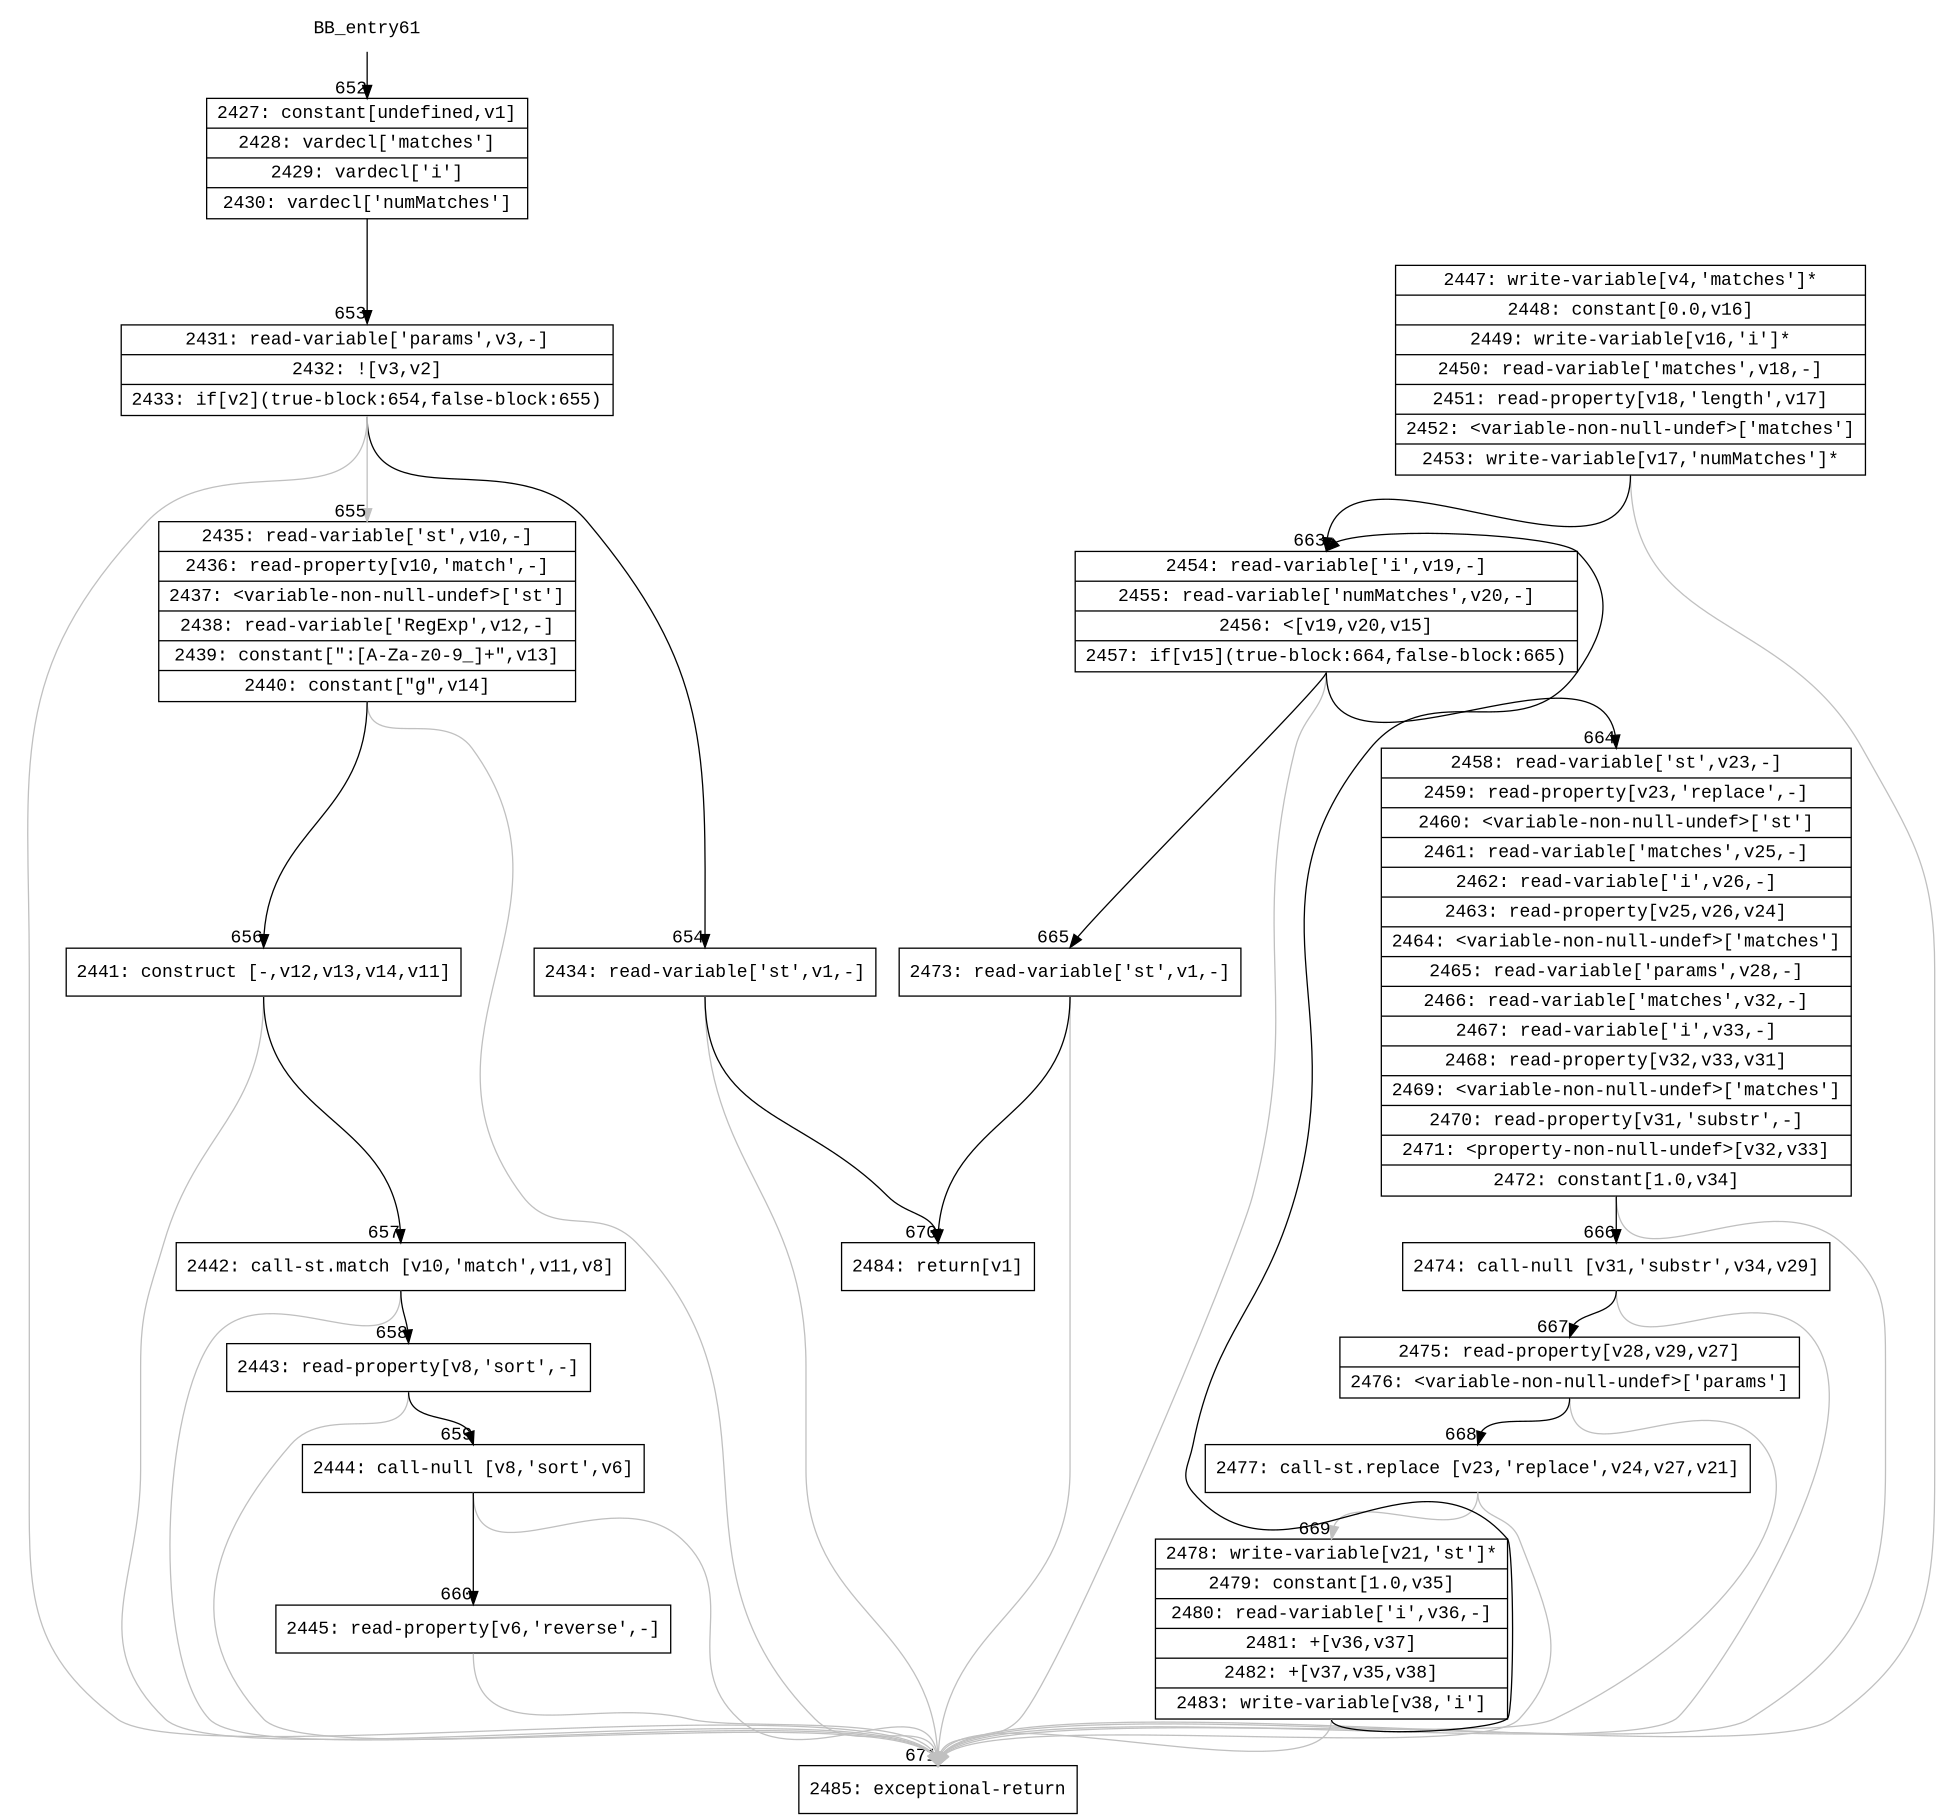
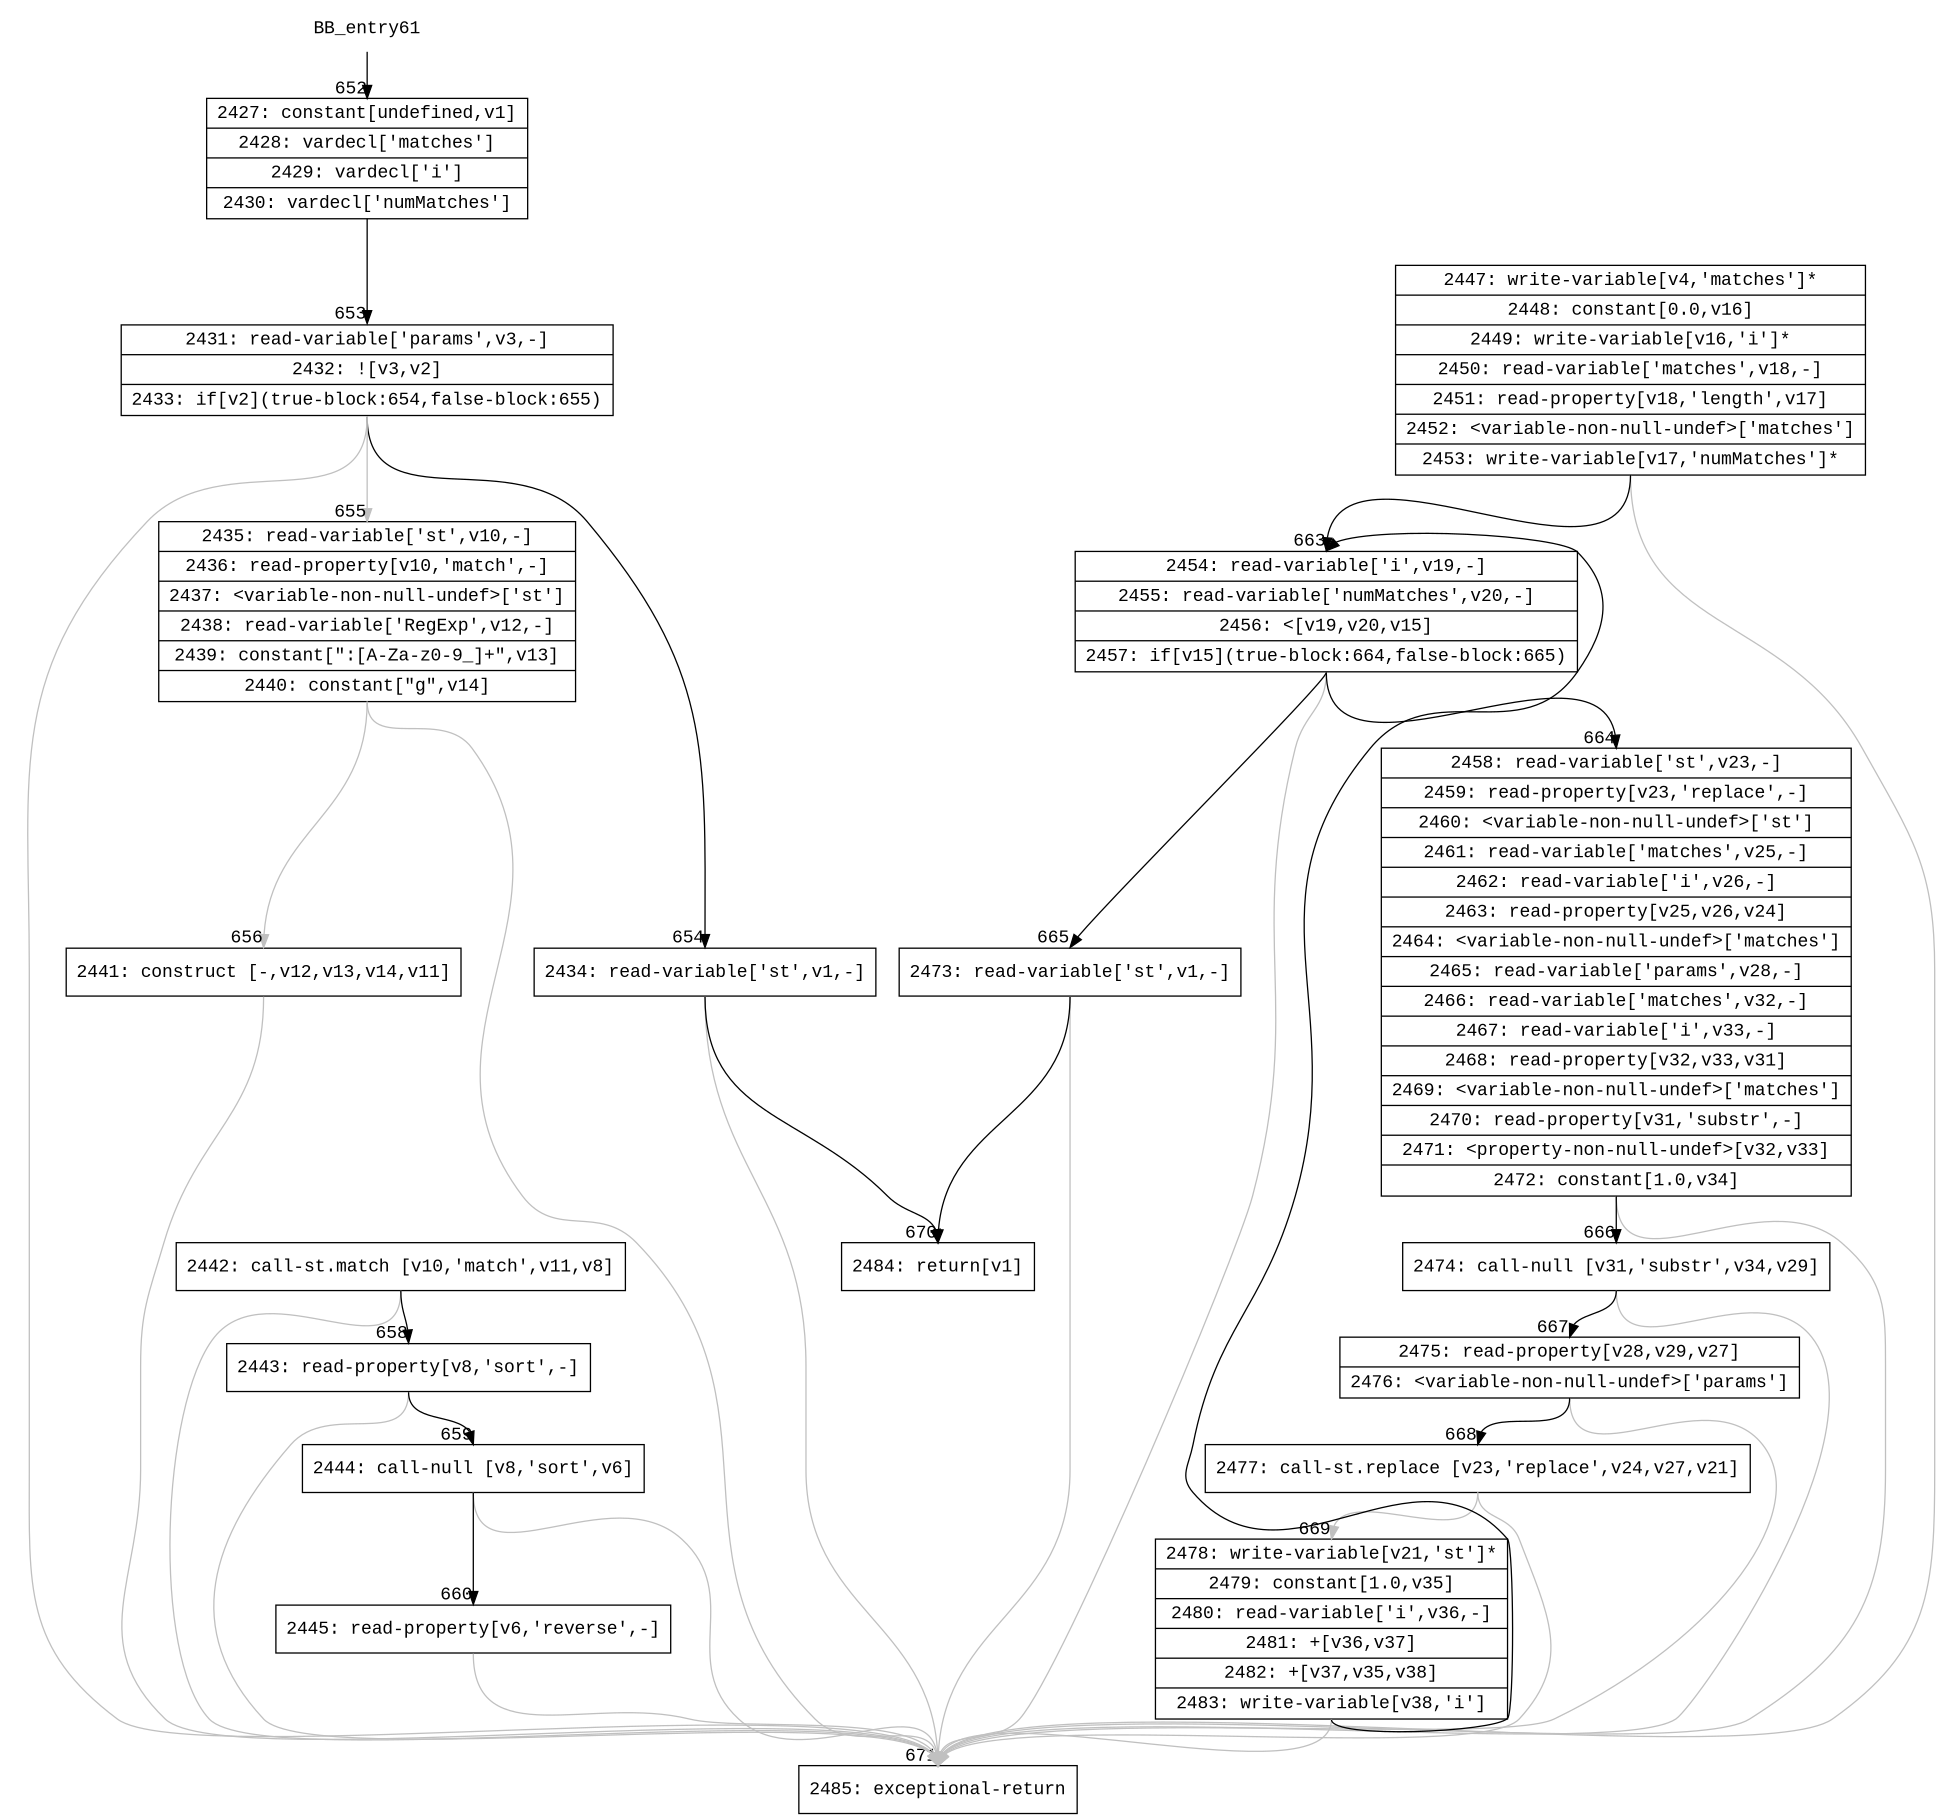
  digraph {
    fontname="Liberation Mono"
    rankdir=TD
    node [fontname="Liberation Mono" shape=record]
    edge [fontname="Liberation Mono" headport=n tailport=s color=gray]
    n1 [label=BB_entry61 shape=none]
    n2 [label="{2427: constant[undefined,v1]|2428: vardecl['matches']|2429: vardecl['i']|2430: vardecl['numMatches']}"]
    n3 [label="{2431: read-variable['params',v3,-]|2432: ![v3,v2]|2433: if[v2](true-block:654,false-block:655)}"]
    n4 [label="{2434: read-variable['st',v1,-]}"]
    n5 [label="{2435: read-variable['st',v10,-]|2436: read-property[v10,'match',-]|2437: \<variable-non-null-undef\>['st']|2438: read-variable['RegExp',v12,-]|2439: constant[\":[A-Za-z0-9_]+\",v13]|2440: constant[\"g\",v14]}"]
    n6 [label="{2485: exceptional-return}"]
    n7 [label="{2484: return[v1]}"]
    n8 [label="{2441: construct [-,v12,v13,v14,v11]}"]
    n9 [label="{2442: call-st.match [v10,'match',v11,v8]}"]
    n10 [label="{2443: read-property[v8,'sort',-]}"]
    n11 [label="{2444: call-null [v8,'sort',v6]}"]
    n12 [label="{2445: read-property[v6,'reverse',-]}"]
    n13 [label="{2447: write-variable[v4,'matches']*|2448: constant[0.0,v16]|2449: write-variable[v16,'i']*|2450: read-variable['matches',v18,-]|2451: read-property[v18,'length',v17]|2452: \<variable-non-null-undef\>['matches']|2453: write-variable[v17,'numMatches']*}"]
    n14 [label="{2454: read-variable['i',v19,-]|2455: read-variable['numMatches',v20,-]|2456: \<[v19,v20,v15]|2457: if[v15](true-block:664,false-block:665)}"]
    n15 [label="{2458: read-variable['st',v23,-]|2459: read-property[v23,'replace',-]|2460: \<variable-non-null-undef\>['st']|2461: read-variable['matches',v25,-]|2462: read-variable['i',v26,-]|2463: read-property[v25,v26,v24]|2464: \<variable-non-null-undef\>['matches']|2465: read-variable['params',v28,-]|2466: read-variable['matches',v32,-]|2467: read-variable['i',v33,-]|2468: read-property[v32,v33,v31]|2469: \<variable-non-null-undef\>['matches']|2470: read-property[v31,'substr',-]|2471: \<property-non-null-undef\>[v32,v33]|2472: constant[1.0,v34]}"]
    n16 [label="{2473: read-variable['st',v1,-]}"]
    n17 [label="{2474: call-null [v31,'substr',v34,v29]}"]
    n18 [label="{2475: read-property[v28,v29,v27]|2476: \<variable-non-null-undef\>['params']}"]
    n19 [label="{2477: call-st.replace [v23,'replace',v24,v27,v21]}"]
    n20 [label="{2478: write-variable[v21,'st']*|2479: constant[1.0,v35]|2480: read-variable['i',v36,-]|2481: +[v36,v37]|2482: +[v37,v35,v38]|2483: write-variable[v38,'i']}"]
    n1 -> n2 [headlabel="    652" color=""]
    n2 -> n3 [headlabel="      653" color=""]
    n3 -> n4 [headlabel="      654" color=""]
    n3 -> n5 [headlabel="      655"]
    n3 -> n6 [headlabel="      671"]
    n4 -> n6
    n4 -> n7 [headlabel="      670" color=""]
    n5 -> n6
-   n5 -> n8 [headlabel="      656" color=""]
+   n5 -> n8 [headlabel="      656"]
    n8 -> n6
-   n8 -> n9 [headlabel="      657" color=""]
    n9 -> n6
    n9 -> n10 [headlabel="      658" color=""]
    n10 -> n6
    n10 -> n11 [headlabel="      659" color=""]
    n11 -> n6
    n11 -> n12 [headlabel="      660" color=""]
    n12 -> n6
    n13 -> n6
    n13 -> n14 [headlabel="      663" color=""]
    n14 -> n6
    n14 -> n15 [headlabel="      664" color=""]
    n14 -> n16 [headlabel="      665" color=""]
    n15 -> n6
    n15 -> n17 [headlabel="      666" color=""]
    n16 -> n6
    n16 -> n7 [color=""]
    n17 -> n6
    n17 -> n18 [headlabel="      667" color=""]
    n18 -> n6
    n18 -> n19 [headlabel="      668" color=""]
    n19 -> n6
    n19 -> n20 [headlabel="      669"]
    n20 -> n6
    n20 -> n14 [color=""]
  }
